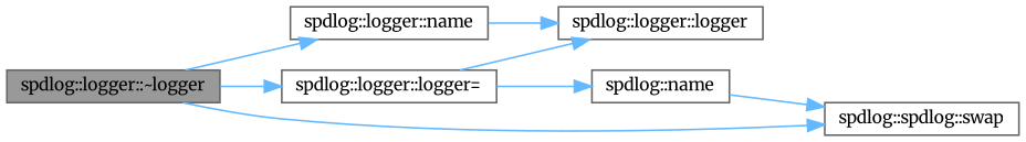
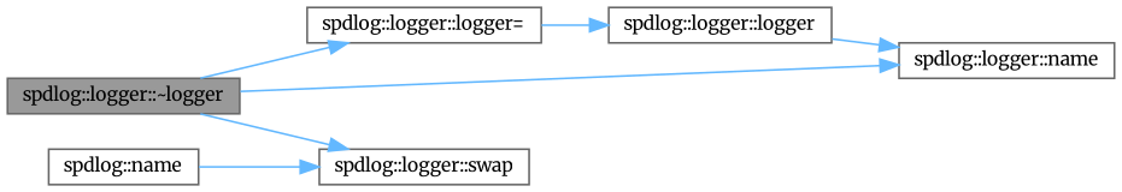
  digraph {
    fontname=Merriweather
    rankdir=LR
    node [color=grey40 fillcolor=white fontname=Merriweather fontsize=10 shape=box style=filled]
    edge [color=steelblue1 fontname=Merriweather fontsize=10 labelfontname=Helvetica labelfontsize=10 style=solid]
    n1 [color=gray40 fillcolor=grey60 fontcolor=black height=0.2 label="spdlog::logger::~logger" width=0.4]
    n2 [height=0.2 label="spdlog::logger::logger=" width=0.4]
-   n3 [height=0.2 label="spdlog::spdlog::swap" width=0.4]
+   n3 [height=0.2 label="spdlog::logger::swap" width=0.4]
    n4 [height=0.2 label="spdlog::logger::name" width=0.4]
    n5 [height=0.2 label="spdlog::logger::logger" width=0.4]
    n6 [height=0.2 label="spdlog::name" width=0.4]
    n1 -> n2
    n1 -> n3
    n1 -> n4
    n2 -> n5
-   n2 -> n6
-   n4 -> n5
+   n5 -> n4
    n6 -> n3
  }
